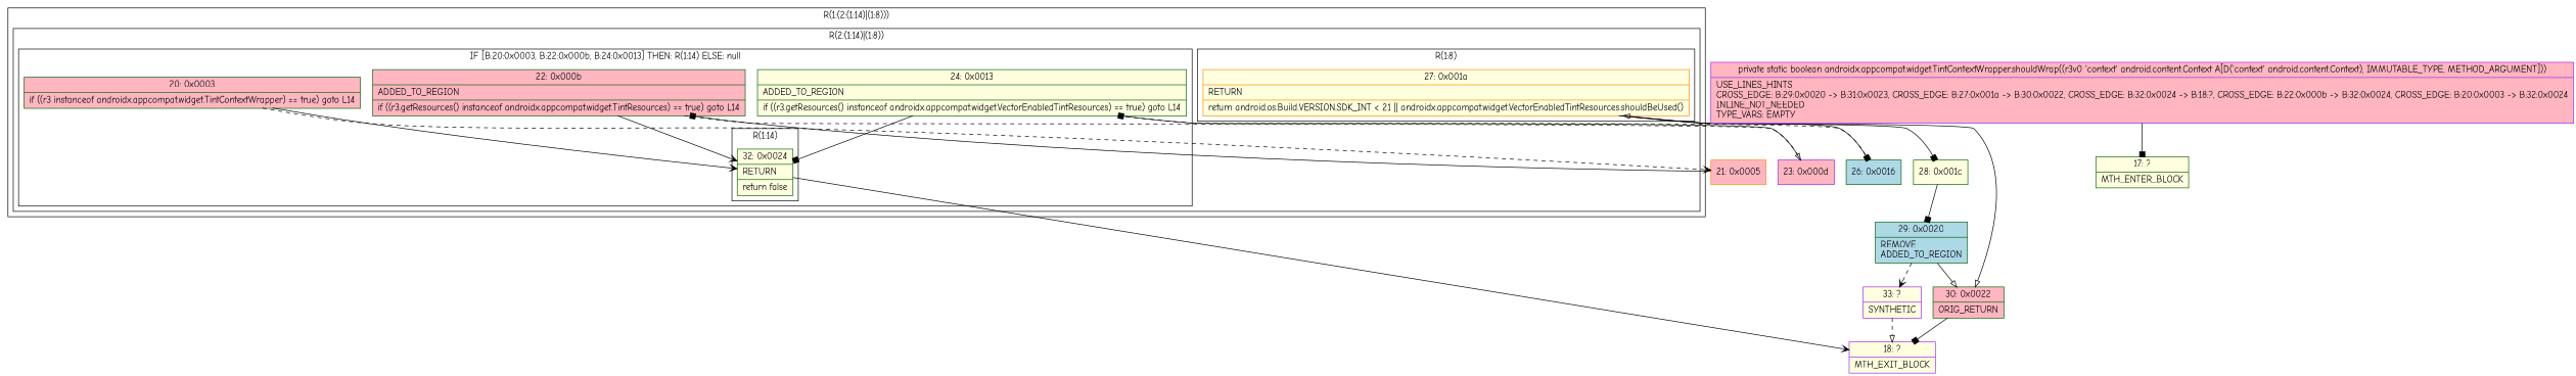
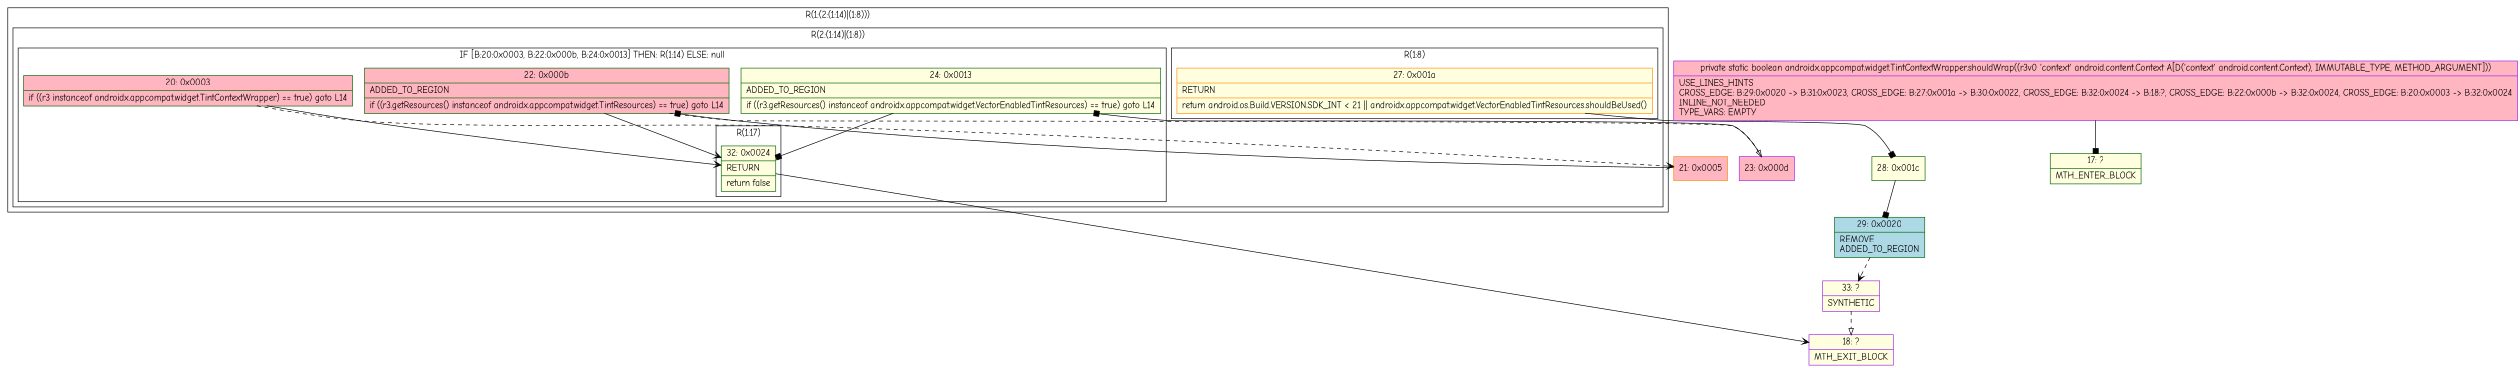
  digraph {
    fontname="Comic Neue"
    node [color=darkgreen fillcolor=lightyellow fontname="Comic Neue" shape=record style=filled]
    edge [arrowhead=box fontname="Comic Neue"]
    n1 [label="{32\:\ 0x0024|RETURN\l|return false\l}"]
    n2 [fillcolor=lightpink label="{20\:\ 0x0003|if ((r3 instanceof androidx.appcompat.widget.TintContextWrapper) == true) goto L14\l}"]
    n3 [fillcolor=lightpink label="{22\:\ 0x000b|ADDED_TO_REGION\l|if ((r3.getResources() instanceof androidx.appcompat.widget.TintResources) == true) goto L14\l}"]
    n4 [label="{24\:\ 0x0013|ADDED_TO_REGION\l|if ((r3.getResources() instanceof androidx.appcompat.widget.VectorEnabledTintResources) == true) goto L14\l}"]
    n5 [color=darkorange label="{27\:\ 0x001a|RETURN\l|return android.os.Build.VERSION.SDK_INT \< 21 \|\| androidx.appcompat.widget.VectorEnabledTintResources.shouldBeUsed()\l}"]
    n6 [color=purple label="{18\:\ ?|MTH_EXIT_BLOCK\l}"]
    n7 [color=darkorange fillcolor=lightpink label="{21\:\ 0x0005}"]
    n8 [color=purple fillcolor=lightpink label="{23\:\ 0x000d}"]
-   n9 [fillcolor=lightblue label="{26\:\ 0x0016}"]
    n10 [label="{28\:\ 0x001c}"]
-   n11 [fillcolor=lightpink label="{30\:\ 0x0022|ORIG_RETURN\l}"]
    n12 [fillcolor=lightblue label="{29\:\ 0x0020|REMOVE\lADDED_TO_REGION\l}"]
    n13 [label="{17\:\ ?|MTH_ENTER_BLOCK\l}"]
    n14 [color=purple label="{33\:\ ?|SYNTHETIC\l}"]
    n15 [color=purple fillcolor=lightpink label="{private static boolean androidx.appcompat.widget.TintContextWrapper.shouldWrap((r3v0 'context' android.content.Context A[D('context' android.content.Context), IMMUTABLE_TYPE, METHOD_ARGUMENT]))  | USE_LINES_HINTS\lCROSS_EDGE: B:29:0x0020 \-\> B:31:0x0023, CROSS_EDGE: B:27:0x001a \-\> B:30:0x0022, CROSS_EDGE: B:32:0x0024 \-\> B:18:?, CROSS_EDGE: B:22:0x000b \-\> B:32:0x0024, CROSS_EDGE: B:20:0x0003 \-\> B:32:0x0024\lINLINE_NOT_NEEDED\lTYPE_VARS: EMPTY\l}"]
    subgraph cluster_1 {
      label="R(1:(2:(1:14)|(1:8)))"
      subgraph cluster_2 {
        label="R(2:(1:14)|(1:8))"
        subgraph cluster_3 {
          label="IF [B:20:0x0003, B:22:0x000b, B:24:0x0013] THEN: R(1:14) ELSE: null"
          n2
          n3
          n4
          subgraph cluster_4 {
-           label="R(1:14)"
+           label="R(1:17)"
            n1
          }
        }
        subgraph cluster_5 {
          label="R(1:8)"
          n5
        }
      }
    }
    n1 -> n6 [arrowhead=vee]
    n2 -> n1 [arrowhead=vee]
    n2 -> n7 [arrowhead=vee style=dashed]
    n3 -> n1 [arrowhead=vee]
    n3 -> n8 [arrowhead=onormal style=dashed]
    n4 -> n1
-   n4 -> n9 [style=dashed]
    n5 -> n10
-   n5 -> n11 [arrowhead=onormal]
    n7 -> n3
    n8 -> n4
-   n9 -> n5 [arrowhead=onormal]
    n10 -> n12
-   n11 -> n6
-   n12 -> n11 [arrowhead=onormal]
    n12 -> n14 [arrowhead=vee style=dashed]
    n14 -> n6 [arrowhead=onormal style=dashed]
    n15 -> n13
  }
